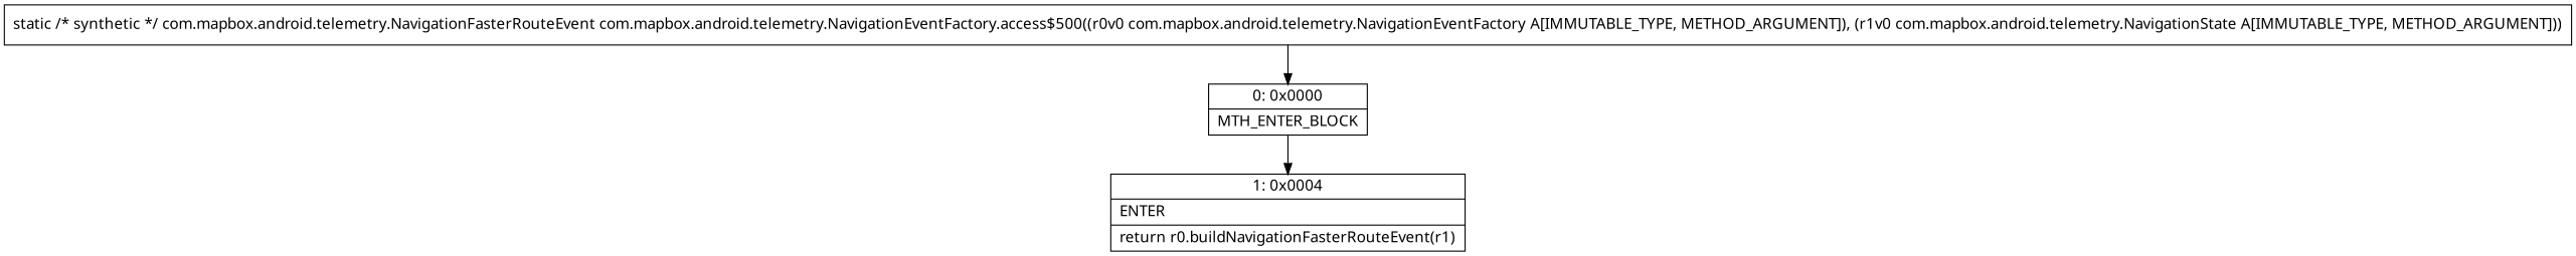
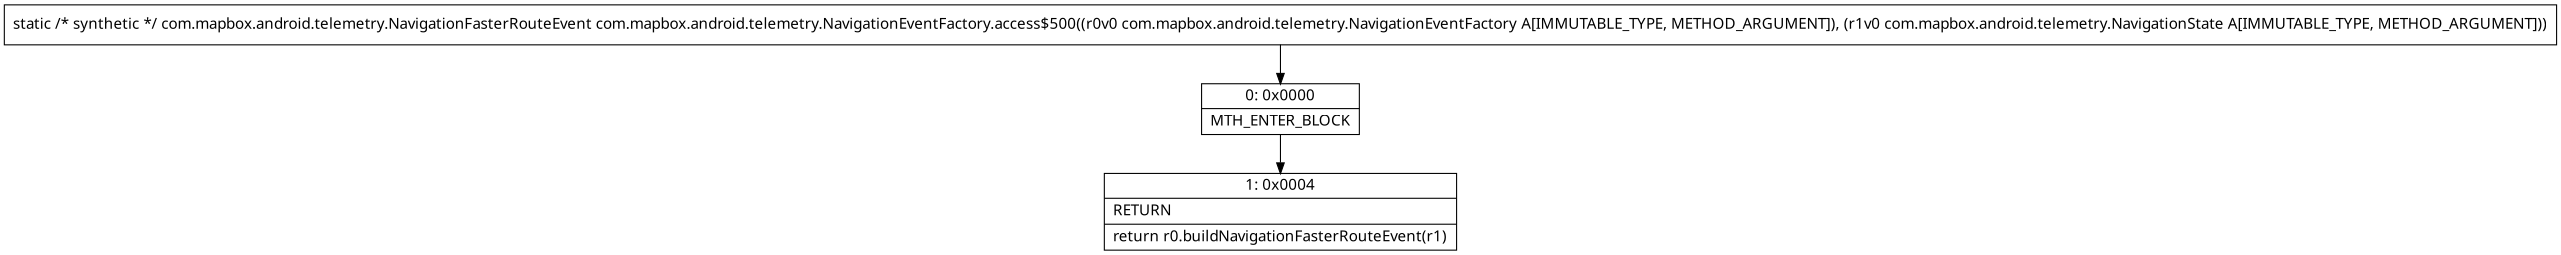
  digraph {
    fontname="Noto Sans"
    node [shape=record fontname="Noto Sans"]
    edge [fontname="Noto Sans"]
    n1 [label="{0\:\ 0x0000|MTH_ENTER_BLOCK\l}"]
-   n2 [label="{1\:\ 0x0004|ENTER\l|return r0.buildNavigationFasterRouteEvent(r1)\l}"]
+   n2 [label="{1\:\ 0x0004|RETURN\l|return r0.buildNavigationFasterRouteEvent(r1)\l}"]
    n3 [label="{static \/* synthetic *\/ com.mapbox.android.telemetry.NavigationFasterRouteEvent com.mapbox.android.telemetry.NavigationEventFactory.access$500((r0v0 com.mapbox.android.telemetry.NavigationEventFactory A[IMMUTABLE_TYPE, METHOD_ARGUMENT]), (r1v0 com.mapbox.android.telemetry.NavigationState A[IMMUTABLE_TYPE, METHOD_ARGUMENT])) }"]
    n1 -> n2
    n3 -> n1
  }
